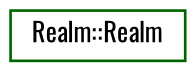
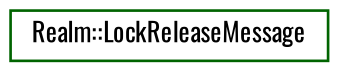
  digraph {
    rankdir=TB
    fontname=Oswald
-   n1 [color=darkgreen fillcolor=white fontname=Oswald fontsize=10 height=0.2 label="Realm::Realm" shape=box style=filled width=0.4]
+   n1 [color=darkgreen fillcolor=white fontname=Oswald fontsize=10 height=0.2 label="Realm::LockReleaseMessage" shape=box style=filled width=0.4]
  }
